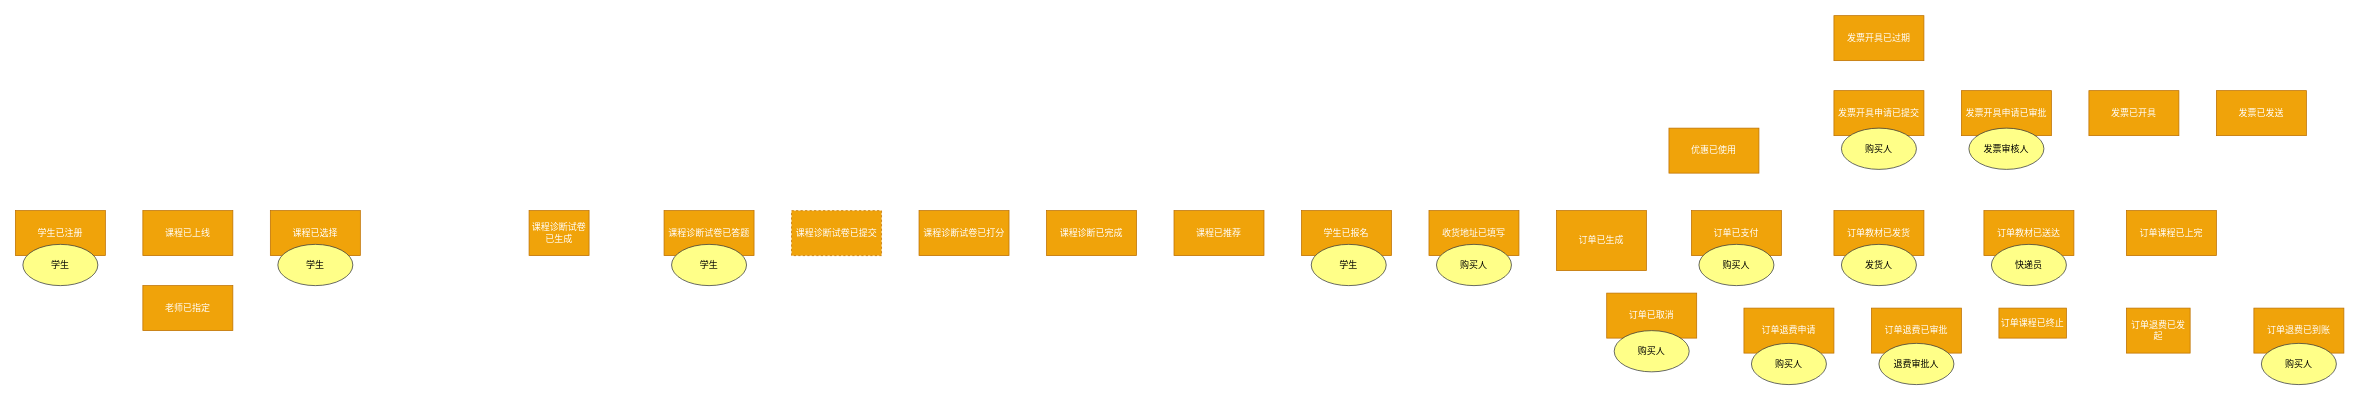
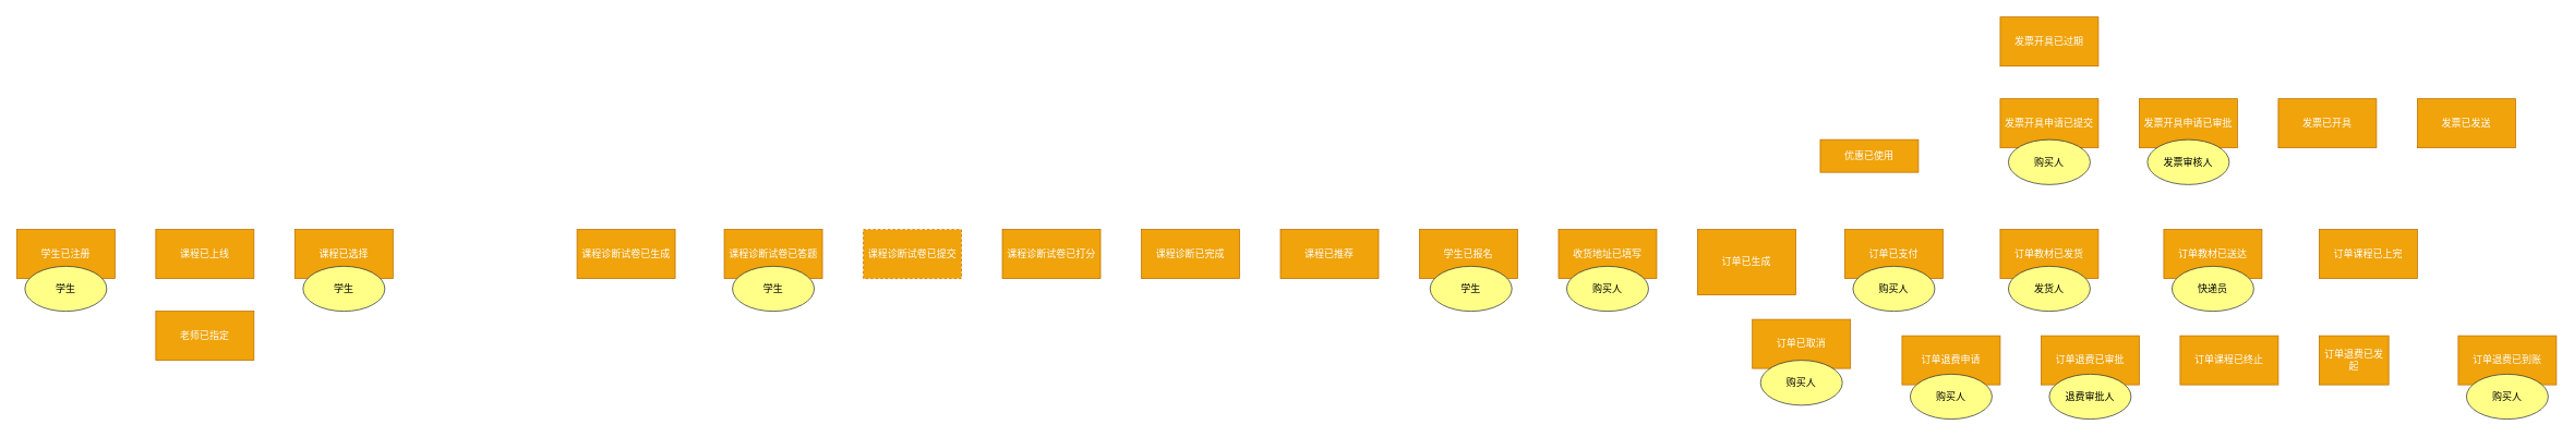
  <mxCell id="0" />
  <mxCell id="1" parent="0" />
  <mxCell id="2" value="收货地址已填写" style="rounded=0;whiteSpace=wrap;html=1;fillColor=#f0a30a;strokeColor=#BD7000;fontColor=#ffffff;" parent="1" vertex="1"><mxGeometry x="1905" y="280" width="120" height="60" as="geometry" /></mxCell>
  <mxCell id="3" value="订单已支付" style="rounded=0;whiteSpace=wrap;html=1;fillColor=#f0a30a;strokeColor=#BD7000;fontColor=#ffffff;" parent="1" vertex="1"><mxGeometry x="2255" y="280" width="120" height="60" as="geometry" /></mxCell>
  <mxCell id="4" value="订单已生成" style="rounded=0;whiteSpace=wrap;html=1;fillColor=#f0a30a;strokeColor=#BD7000;fontColor=#ffffff;" parent="1" vertex="1"><mxGeometry x="2075" y="280" width="120" height="80" as="geometry" /></mxCell>
  <mxCell id="5" value="订单已取消" style="rounded=0;whiteSpace=wrap;html=1;fillColor=#f0a30a;strokeColor=#BD7000;fontColor=#ffffff;" parent="1" vertex="1"><mxGeometry x="2142" y="390" width="120" height="60" as="geometry" /></mxCell>
  <mxCell id="6" value="订单教材已发货" style="rounded=0;whiteSpace=wrap;html=1;fillColor=#f0a30a;strokeColor=#BD7000;fontColor=#ffffff;" parent="1" vertex="1"><mxGeometry x="2445" y="280" width="120" height="60" as="geometry" /></mxCell>
  <mxCell id="7" value="发票已开具" style="rounded=0;whiteSpace=wrap;html=1;fillColor=#f0a30a;strokeColor=#BD7000;fontColor=#ffffff;" parent="1" vertex="1"><mxGeometry x="2785" y="120" width="120" height="60" as="geometry" /></mxCell>
  <mxCell id="8" value="课程已选择" style="rounded=0;whiteSpace=wrap;html=1;fillColor=#f0a30a;strokeColor=#BD7000;fontColor=#ffffff;" parent="1" vertex="1"><mxGeometry x="360" y="280" width="120" height="60" as="geometry" /></mxCell>
  <mxCell id="9" value="课程已推荐" style="rounded=0;whiteSpace=wrap;html=1;fillColor=#f0a30a;strokeColor=#BD7000;fontColor=#ffffff;" parent="1" vertex="1"><mxGeometry x="1565" y="280" width="120" height="60" as="geometry" /></mxCell>
  <mxCell id="10" value="课程诊断试卷已打分" style="rounded=0;whiteSpace=wrap;html=1;fillColor=#f0a30a;strokeColor=#BD7000;fontColor=#ffffff;" parent="1" vertex="1"><mxGeometry x="1225" y="280" width="120" height="60" as="geometry" /></mxCell>
  <mxCell id="11" value="学生已报名" style="rounded=0;whiteSpace=wrap;html=1;fillColor=#f0a30a;strokeColor=#BD7000;fontColor=#ffffff;" parent="1" vertex="1"><mxGeometry x="1735" y="280" width="120" height="60" as="geometry" /></mxCell>
  <mxCell id="12" value="订单教材已送达" style="rounded=0;whiteSpace=wrap;html=1;fillColor=#f0a30a;strokeColor=#BD7000;fontColor=#ffffff;" parent="1" vertex="1"><mxGeometry x="2645" y="280" width="120" height="60" as="geometry" /></mxCell>
  <mxCell id="13" value="课程已上线" style="rounded=0;whiteSpace=wrap;html=1;fillColor=#f0a30a;strokeColor=#BD7000;fontColor=#ffffff;" parent="1" vertex="1"><mxGeometry x="190" y="280" width="120" height="60" as="geometry" /></mxCell>
  <mxCell id="14" value="学生已注册" style="rounded=0;whiteSpace=wrap;html=1;fillColor=#f0a30a;strokeColor=#BD7000;fontColor=#ffffff;" parent="1" vertex="1"><mxGeometry x="20" y="280" width="120" height="60" as="geometry" /></mxCell>
  <mxCell id="15" value="老师已指定" style="rounded=0;whiteSpace=wrap;html=1;fillColor=#f0a30a;strokeColor=#BD7000;fontColor=#ffffff;" parent="1" vertex="1"><mxGeometry x="190" y="380" width="120" height="60" as="geometry" /></mxCell>
- <mxCell id="16" value="优惠已使用" style="rounded=0;whiteSpace=wrap;html=1;fillColor=#f0a30a;strokeColor=#BD7000;fontColor=#ffffff;" parent="1" vertex="1"><mxGeometry x="2225" y="170" width="120" height="60" as="geometry" /></mxCell>
+ <mxCell id="16" value="优惠已使用" style="rounded=0;whiteSpace=wrap;html=1;fillColor=#f0a30a;strokeColor=#BD7000;fontColor=#ffffff;" parent="1" vertex="1"><mxGeometry x="2225" y="170" width="120" height="40" as="geometry" /></mxCell>
  <mxCell id="17" value="订单退费申请" style="rounded=0;whiteSpace=wrap;html=1;fillColor=#f0a30a;strokeColor=#BD7000;fontColor=#ffffff;" parent="1" vertex="1"><mxGeometry x="2325" y="410" width="120" height="60" as="geometry" /></mxCell>
  <mxCell id="18" value="订单课程已上完" style="rounded=0;whiteSpace=wrap;html=1;fillColor=#f0a30a;strokeColor=#BD7000;fontColor=#ffffff;" parent="1" vertex="1"><mxGeometry x="2835" y="280" width="120" height="60" as="geometry" /></mxCell>
- <mxCell id="19" value="课程诊断试卷已生成" style="rounded=0;whiteSpace=wrap;html=1;fillColor=#f0a30a;strokeColor=#BD7000;fontColor=#ffffff;" parent="1" vertex="1"><mxGeometry x="705" y="280" width="80" height="60" as="geometry" /></mxCell>
+ <mxCell id="19" value="课程诊断试卷已生成" style="rounded=0;whiteSpace=wrap;html=1;fillColor=#f0a30a;strokeColor=#BD7000;fontColor=#ffffff;" parent="1" vertex="1"><mxGeometry x="705" y="280" width="120" height="60" as="geometry" /></mxCell>
  <mxCell id="20" value="课程诊断试卷已答题" style="rounded=0;whiteSpace=wrap;html=1;fillColor=#f0a30a;strokeColor=#BD7000;fontColor=#ffffff;" parent="1" vertex="1"><mxGeometry x="885" y="280" width="120" height="60" as="geometry" /></mxCell>
  <mxCell id="21" value="课程诊断试卷已提交" style="rounded=0;whiteSpace=wrap;html=1;fillColor=#f0a30a;strokeColor=#BD7000;fontColor=#ffffff;dashed=1;" parent="1" vertex="1"><mxGeometry x="1055" y="280" width="120" height="60" as="geometry" /></mxCell>
  <mxCell id="22" value="课程诊断已完成" style="rounded=0;whiteSpace=wrap;html=1;fillColor=#f0a30a;strokeColor=#BD7000;fontColor=#ffffff;" parent="1" vertex="1"><mxGeometry x="1395" y="280" width="120" height="60" as="geometry" /></mxCell>
  <mxCell id="23" value="发票开具申请已提交" style="rounded=0;whiteSpace=wrap;html=1;fillColor=#f0a30a;strokeColor=#BD7000;fontColor=#ffffff;" parent="1" vertex="1"><mxGeometry x="2445" y="120" width="120" height="60" as="geometry" /></mxCell>
  <mxCell id="24" value="发票开具申请已审批" style="rounded=0;whiteSpace=wrap;html=1;fillColor=#f0a30a;strokeColor=#BD7000;fontColor=#ffffff;" parent="1" vertex="1"><mxGeometry x="2615" y="120" width="120" height="60" as="geometry" /></mxCell>
  <mxCell id="25" value="发票已发送" style="rounded=0;whiteSpace=wrap;html=1;fillColor=#f0a30a;strokeColor=#BD7000;fontColor=#ffffff;" parent="1" vertex="1"><mxGeometry x="2955" y="120" width="120" height="60" as="geometry" /></mxCell>
  <mxCell id="26" value="发票开具已过期" style="rounded=0;whiteSpace=wrap;html=1;fillColor=#f0a30a;strokeColor=#BD7000;fontColor=#ffffff;" parent="1" vertex="1"><mxGeometry x="2445" y="20" width="120" height="60" as="geometry" /></mxCell>
  <mxCell id="27" value="订单退费已审批" style="rounded=0;whiteSpace=wrap;html=1;fillColor=#f0a30a;strokeColor=#BD7000;fontColor=#ffffff;" parent="1" vertex="1"><mxGeometry x="2495" y="410" width="120" height="60" as="geometry" /></mxCell>
- <mxCell id="28" value="订单课程已终止" style="rounded=0;whiteSpace=wrap;html=1;fillColor=#f0a30a;strokeColor=#BD7000;fontColor=#ffffff;" parent="1" vertex="1"><mxGeometry x="2665" y="410" width="90" height="40" as="geometry" /></mxCell>
+ <mxCell id="28" value="订单课程已终止" style="rounded=0;whiteSpace=wrap;html=1;fillColor=#f0a30a;strokeColor=#BD7000;fontColor=#ffffff;" parent="1" vertex="1"><mxGeometry x="2665" y="410" width="120" height="60" as="geometry" /></mxCell>
  <mxCell id="29" value="订单退费已发起" style="rounded=0;whiteSpace=wrap;html=1;fillColor=#f0a30a;strokeColor=#BD7000;fontColor=#ffffff;" parent="1" vertex="1"><mxGeometry x="2835" y="410" width="85" height="60" as="geometry" /></mxCell>
  <mxCell id="30" value="订单退费已到账" style="rounded=0;whiteSpace=wrap;html=1;fillColor=#f0a30a;strokeColor=#BD7000;fontColor=#ffffff;" parent="1" vertex="1"><mxGeometry x="3005" y="410" width="120" height="60" as="geometry" /></mxCell>
  <mxCell id="31" value="学生" style="ellipse;whiteSpace=wrap;html=1;fillColor=#ffff88;strokeColor=#36393d;" vertex="1" parent="1"><mxGeometry x="30" y="325" width="100" height="55" as="geometry" /></mxCell>
  <mxCell id="32" value="学生" style="ellipse;whiteSpace=wrap;html=1;fillColor=#ffff88;strokeColor=#36393d;" vertex="1" parent="1"><mxGeometry x="370" y="325" width="100" height="55" as="geometry" /></mxCell>
  <mxCell id="33" value="学生" style="ellipse;whiteSpace=wrap;html=1;fillColor=#ffff88;strokeColor=#36393d;" vertex="1" parent="1"><mxGeometry x="895" y="325" width="100" height="55" as="geometry" /></mxCell>
  <mxCell id="34" value="学生" style="ellipse;whiteSpace=wrap;html=1;fillColor=#ffff88;strokeColor=#36393d;" vertex="1" parent="1"><mxGeometry x="1748" y="325" width="100" height="55" as="geometry" /></mxCell>
  <mxCell id="35" value="购买人" style="ellipse;whiteSpace=wrap;html=1;fillColor=#ffff88;strokeColor=#36393d;" vertex="1" parent="1"><mxGeometry x="1915" y="325" width="100" height="55" as="geometry" /></mxCell>
  <mxCell id="36" value="购买人" style="ellipse;whiteSpace=wrap;html=1;fillColor=#ffff88;strokeColor=#36393d;" vertex="1" parent="1"><mxGeometry x="2455" y="170" width="100" height="55" as="geometry" /></mxCell>
  <mxCell id="37" value="发票审核人" style="ellipse;whiteSpace=wrap;html=1;fillColor=#ffff88;strokeColor=#36393d;" vertex="1" parent="1"><mxGeometry x="2625" y="170" width="100" height="55" as="geometry" /></mxCell>
  <mxCell id="38" value="购买人" style="ellipse;whiteSpace=wrap;html=1;fillColor=#ffff88;strokeColor=#36393d;" vertex="1" parent="1"><mxGeometry x="2265" y="325" width="100" height="55" as="geometry" /></mxCell>
  <mxCell id="39" value="购买人" style="ellipse;whiteSpace=wrap;html=1;fillColor=#ffff88;strokeColor=#36393d;" vertex="1" parent="1"><mxGeometry x="2335" y="457" width="100" height="55" as="geometry" /></mxCell>
  <mxCell id="40" value="购买人" style="ellipse;whiteSpace=wrap;html=1;fillColor=#ffff88;strokeColor=#36393d;" vertex="1" parent="1"><mxGeometry x="2152" y="440" width="100" height="55" as="geometry" /></mxCell>
  <mxCell id="41" value="发货人" style="ellipse;whiteSpace=wrap;html=1;fillColor=#ffff88;strokeColor=#36393d;" vertex="1" parent="1"><mxGeometry x="2455" y="325" width="100" height="55" as="geometry" /></mxCell>
  <mxCell id="42" value="快递员" style="ellipse;whiteSpace=wrap;html=1;fillColor=#ffff88;strokeColor=#36393d;" vertex="1" parent="1"><mxGeometry x="2655" y="325" width="100" height="55" as="geometry" /></mxCell>
  <mxCell id="43" value="购买人" style="ellipse;whiteSpace=wrap;html=1;fillColor=#ffff88;strokeColor=#36393d;" vertex="1" parent="1"><mxGeometry x="3015" y="457" width="100" height="55" as="geometry" /></mxCell>
  <mxCell id="44" value="退费审批人" style="ellipse;whiteSpace=wrap;html=1;fillColor=#ffff88;strokeColor=#36393d;" vertex="1" parent="1"><mxGeometry x="2505" y="457" width="100" height="55" as="geometry" /></mxCell>
